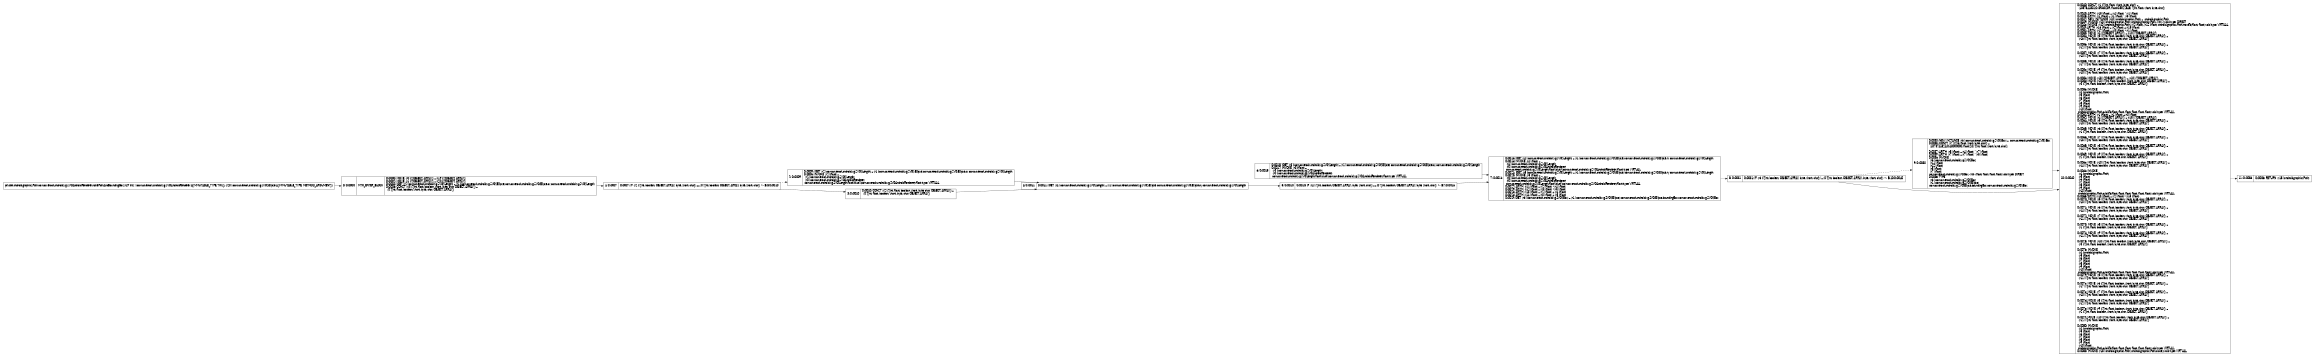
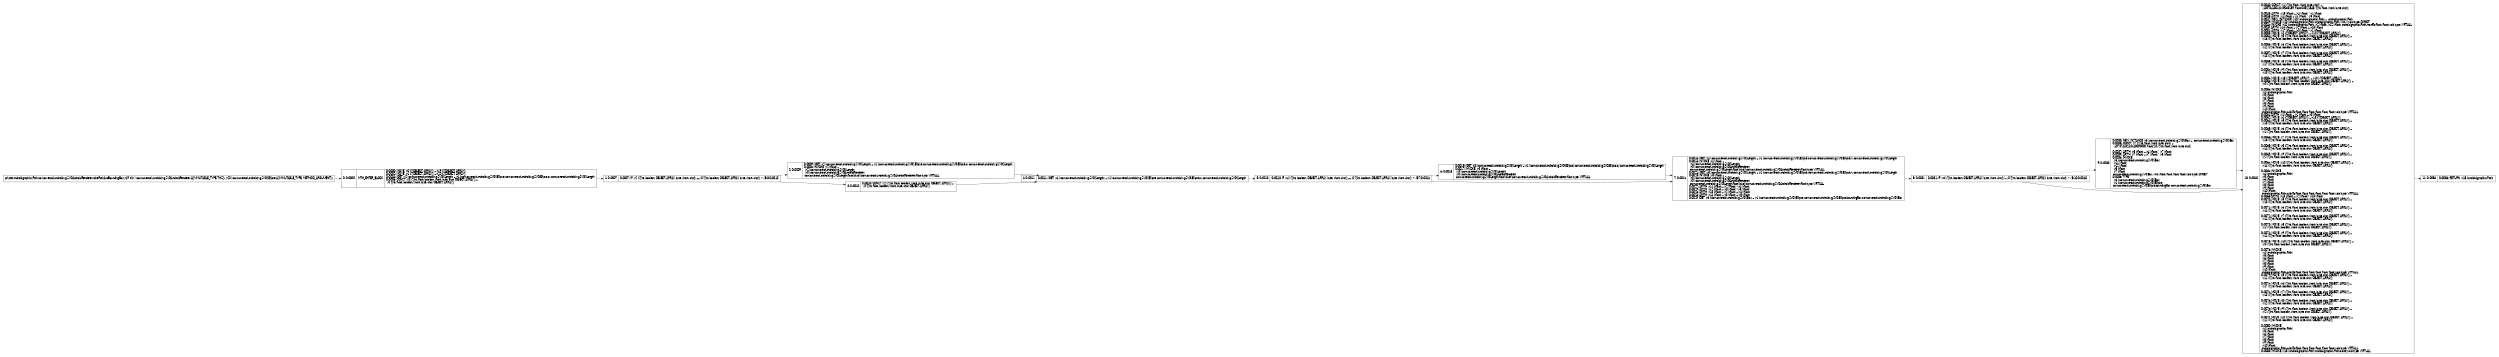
  digraph {
    fontname=Lato
    rankdir=LR
    node [fontname=Lato shape=record]
    edge [fontname=Lato]
    n1 [label="{0\:\ 0x0000|MTH_ENTER_BLOCK\l|0x0000: MOVE  (r0 I:?[OBJECT, ARRAY]) = (r19 I:?[OBJECT, ARRAY]) \l0x0002: MOVE  (r1 I:?[OBJECT, ARRAY]) = (r20 I:?[OBJECT, ARRAY]) \l0x0004: IGET  (r2 I:com.caverock.androidsvg.SVG$Length) = (r1 I:com.caverock.androidsvg.SVG$Ellipse) com.caverock.androidsvg.SVG.Ellipse.cx com.caverock.androidsvg.SVG$Length \l0x0006: CONST  (r3 I:?[int, float, boolean, short, byte, char, OBJECT, ARRAY]) = \l  (0 ?[int, float, boolean, short, byte, char, OBJECT, ARRAY])\l \l}"]
    n2 [label="{1\:\ 0x0007|0x0007: IF  (r2 I:?[int, boolean, OBJECT, ARRAY, byte, short, char]) == (0 ?[int, boolean, OBJECT, ARRAY, byte, short, char])  \-\> B:3:0x0010 \l}"]
    n3 [label="{2\:\ 0x0009|0x0009: IGET  (r2 I:com.caverock.androidsvg.SVG$Length) = (r1 I:com.caverock.androidsvg.SVG$Ellipse) com.caverock.androidsvg.SVG.Ellipse.cx com.caverock.androidsvg.SVG$Length \l0x000b: INVOKE  (r2 I:float) = \l  (r2 I:com.caverock.androidsvg.SVG$Length)\l  (r0 I:com.caverock.androidsvg.SVGAndroidRenderer)\l com.caverock.androidsvg.SVG.Length.floatValueX(com.caverock.androidsvg.SVGAndroidRenderer):float type: VIRTUAL \l}"]
    n4 [label="{3\:\ 0x0010|0x0010: CONST  (r2 I:?[int, float, boolean, short, byte, char, OBJECT, ARRAY]) = \l  (0 ?[int, float, boolean, short, byte, char, OBJECT, ARRAY])\l \l}"]
    n5 [label="{4\:\ 0x0011|0x0011: IGET  (r4 I:com.caverock.androidsvg.SVG$Length) = (r1 I:com.caverock.androidsvg.SVG$Ellipse) com.caverock.androidsvg.SVG.Ellipse.cy com.caverock.androidsvg.SVG$Length \l}"]
    n6 [label="{5\:\ 0x0013|0x0013: IF  (r4 I:?[int, boolean, OBJECT, ARRAY, byte, short, char]) == (0 ?[int, boolean, OBJECT, ARRAY, byte, short, char])  \-\> B:7:0x001b \l}"]
    n7 [label="{6\:\ 0x0015|0x0015: IGET  (r3 I:com.caverock.androidsvg.SVG$Length) = (r1 I:com.caverock.androidsvg.SVG$Ellipse) com.caverock.androidsvg.SVG.Ellipse.cy com.caverock.androidsvg.SVG$Length \l0x0017: INVOKE  (r3 I:float) = \l  (r3 I:com.caverock.androidsvg.SVG$Length)\l  (r0 I:com.caverock.androidsvg.SVGAndroidRenderer)\l com.caverock.androidsvg.SVG.Length.floatValueY(com.caverock.androidsvg.SVGAndroidRenderer):float type: VIRTUAL \l}"]
    n8 [label="{7\:\ 0x001b|0x001b: IGET  (r4 I:com.caverock.androidsvg.SVG$Length) = (r1 I:com.caverock.androidsvg.SVG$Ellipse) com.caverock.androidsvg.SVG.Ellipse.rx com.caverock.androidsvg.SVG$Length \l0x001d: INVOKE  (r4 I:float) = \l  (r4 I:com.caverock.androidsvg.SVG$Length)\l  (r0 I:com.caverock.androidsvg.SVGAndroidRenderer)\l com.caverock.androidsvg.SVG.Length.floatValueX(com.caverock.androidsvg.SVGAndroidRenderer):float type: VIRTUAL \l0x0021: IGET  (r5 I:com.caverock.androidsvg.SVG$Length) = (r1 I:com.caverock.androidsvg.SVG$Ellipse) com.caverock.androidsvg.SVG.Ellipse.ry com.caverock.androidsvg.SVG$Length \l0x0023: INVOKE  (r5 I:float) = \l  (r5 I:com.caverock.androidsvg.SVG$Length)\l  (r0 I:com.caverock.androidsvg.SVGAndroidRenderer)\l com.caverock.androidsvg.SVG.Length.floatValueY(com.caverock.androidsvg.SVGAndroidRenderer):float type: VIRTUAL \l0x0027: ARITH  (r11 I:float) = (r2 I:float) \- (r4 I:float) \l0x0029: ARITH  (r12 I:float) = (r3 I:float) \- (r5 I:float) \l0x002b: ARITH  (r13 I:float) = (r2 I:float) + (r4 I:float) \l0x002d: ARITH  (r14 I:float) = (r3 I:float) + (r5 I:float) \l0x002f: IGET  (r6 I:com.caverock.androidsvg.SVG$Box) = (r1 I:com.caverock.androidsvg.SVG$Ellipse) com.caverock.androidsvg.SVG.Ellipse.boundingBox com.caverock.androidsvg.SVG$Box \l}"]
    n9 [label="{8\:\ 0x0031|0x0031: IF  (r6 I:?[int, boolean, OBJECT, ARRAY, byte, short, char]) != (0 ?[int, boolean, OBJECT, ARRAY, byte, short, char])  \-\> B:10:0x0040 \l}"]
    n10 [label="{9\:\ 0x0033|0x0033: NEW_INSTANCE  (r6 I:com.caverock.androidsvg.SVG$Box) =  com.caverock.androidsvg.SVG$Box \l0x0035: CONST  (r7 I:?[int, float, short, byte, char]) = \l  (1073741824(0x40000000, float:2.0) ?[int, float, short, byte, char])\l \l0x0037: ARITH  (r8 I:float) = (r4 I:float) * (r7 I:float) \l0x0039: ARITH  (r7 I:float) = (r7 I:float) * (r5 I:float) \l0x003b: INVOKE  \l  (r6 I:com.caverock.androidsvg.SVG$Box)\l  (r11 I:float)\l  (r12 I:float)\l  (r8 I:float)\l  (r7 I:float)\l com.caverock.androidsvg.SVG.Box.\<init\>(float, float, float, float):void type: DIRECT \l0x003e: TYPE  \l  (r6 I:com.caverock.androidsvg.SVG$Box)\l  (r1 I:com.caverock.androidsvg.SVG$Ellipse)\l com.caverock.androidsvg.SVG.Ellipse.boundingBox com.caverock.androidsvg.SVG$Box \l}"]
    n11 [label="{10\:\ 0x0040|0x0040: CONST  (r1 I:?[int, float, short, byte, char]) = \l  (1057841801(0x3f0d6289, float:0.5522848) ?[int, float, short, byte, char])\l \l0x0043: ARITH  (r15 I:float) = (r4 I:float) * (r1 I:float) \l0x0045: ARITH  (r1 I:float) = (r1 I:float) * (r5 I:float) \l0x0047: NEW_INSTANCE  (r10 I:android.graphics.Path) =  android.graphics.Path \l0x0049: INVOKE  (r10 I:android.graphics.Path) android.graphics.Path.\<init\>():void type: DIRECT \l0x004c: INVOKE  (r10 I:android.graphics.Path), (r2 I:float), (r12 I:float) android.graphics.Path.moveTo(float, float):void type: VIRTUAL \l0x004f: ARITH  (r16 I:float) = (r2 I:float) + (r15 I:float) \l0x0051: ARITH  (r17 I:float) = (r3 I:float) \- (r1 I:float) \l0x0053: MOVE  (r4 I:?[OBJECT, ARRAY]) = (r10 I:?[OBJECT, ARRAY]) \l0x0054: MOVE  (r5 I:?[int, float, boolean, short, byte, char, OBJECT, ARRAY]) = \l  (r16 I:?[int, float, boolean, short, byte, char, OBJECT, ARRAY])\l \l0x0056: MOVE  (r6 I:?[int, float, boolean, short, byte, char, OBJECT, ARRAY]) = \l  (r12 I:?[int, float, boolean, short, byte, char, OBJECT, ARRAY])\l \l0x0057: MOVE  (r7 I:?[int, float, boolean, short, byte, char, OBJECT, ARRAY]) = \l  (r13 I:?[int, float, boolean, short, byte, char, OBJECT, ARRAY])\l \l0x0058: MOVE  (r8 I:?[int, float, boolean, short, byte, char, OBJECT, ARRAY]) = \l  (r17 I:?[int, float, boolean, short, byte, char, OBJECT, ARRAY])\l \l0x005a: MOVE  (r9 I:?[int, float, boolean, short, byte, char, OBJECT, ARRAY]) = \l  (r13 I:?[int, float, boolean, short, byte, char, OBJECT, ARRAY])\l \l0x005b: MOVE  (r18 I:?[OBJECT, ARRAY]) = (r10 I:?[OBJECT, ARRAY]) \l0x005d: MOVE  (r10 I:?[int, float, boolean, short, byte, char, OBJECT, ARRAY]) = \l  (r3 I:?[int, float, boolean, short, byte, char, OBJECT, ARRAY])\l \l0x005e: INVOKE  \l  (r4 I:android.graphics.Path)\l  (r5 I:float)\l  (r6 I:float)\l  (r7 I:float)\l  (r8 I:float)\l  (r9 I:float)\l  (r10 I:float)\l android.graphics.Path.cubicTo(float, float, float, float, float, float):void type: VIRTUAL \l0x0061: ARITH  (r1 I:float) = (r1 I:float) + (r3 I:float) \l0x0062: MOVE  (r4 I:?[OBJECT, ARRAY]) = (r18 I:?[OBJECT, ARRAY]) \l0x0064: MOVE  (r5 I:?[int, float, boolean, short, byte, char, OBJECT, ARRAY]) = \l  (r13 I:?[int, float, boolean, short, byte, char, OBJECT, ARRAY])\l \l0x0065: MOVE  (r6 I:?[int, float, boolean, short, byte, char, OBJECT, ARRAY]) = \l  (r1 I:?[int, float, boolean, short, byte, char, OBJECT, ARRAY])\l \l0x0066: MOVE  (r7 I:?[int, float, boolean, short, byte, char, OBJECT, ARRAY]) = \l  (r16 I:?[int, float, boolean, short, byte, char, OBJECT, ARRAY])\l \l0x0068: MOVE  (r8 I:?[int, float, boolean, short, byte, char, OBJECT, ARRAY]) = \l  (r14 I:?[int, float, boolean, short, byte, char, OBJECT, ARRAY])\l \l0x0069: MOVE  (r9 I:?[int, float, boolean, short, byte, char, OBJECT, ARRAY]) = \l  (r2 I:?[int, float, boolean, short, byte, char, OBJECT, ARRAY])\l \l0x006a: MOVE  (r10 I:?[int, float, boolean, short, byte, char, OBJECT, ARRAY]) = \l  (r14 I:?[int, float, boolean, short, byte, char, OBJECT, ARRAY])\l \l0x006b: INVOKE  \l  (r4 I:android.graphics.Path)\l  (r5 I:float)\l  (r6 I:float)\l  (r7 I:float)\l  (r8 I:float)\l  (r9 I:float)\l  (r10 I:float)\l android.graphics.Path.cubicTo(float, float, float, float, float, float):void type: VIRTUAL \l0x006e: ARITH  (r13 I:float) = (r2 I:float) \- (r15 I:float) \l0x0070: MOVE  (r5 I:?[int, float, boolean, short, byte, char, OBJECT, ARRAY]) = \l  (r13 I:?[int, float, boolean, short, byte, char, OBJECT, ARRAY])\l \l0x0071: MOVE  (r6 I:?[int, float, boolean, short, byte, char, OBJECT, ARRAY]) = \l  (r14 I:?[int, float, boolean, short, byte, char, OBJECT, ARRAY])\l \l0x0072: MOVE  (r7 I:?[int, float, boolean, short, byte, char, OBJECT, ARRAY]) = \l  (r11 I:?[int, float, boolean, short, byte, char, OBJECT, ARRAY])\l \l0x0073: MOVE  (r8 I:?[int, float, boolean, short, byte, char, OBJECT, ARRAY]) = \l  (r1 I:?[int, float, boolean, short, byte, char, OBJECT, ARRAY])\l \l0x0074: MOVE  (r9 I:?[int, float, boolean, short, byte, char, OBJECT, ARRAY]) = \l  (r11 I:?[int, float, boolean, short, byte, char, OBJECT, ARRAY])\l \l0x0075: MOVE  (r10 I:?[int, float, boolean, short, byte, char, OBJECT, ARRAY]) = \l  (r3 I:?[int, float, boolean, short, byte, char, OBJECT, ARRAY])\l \l0x0076: INVOKE  \l  (r4 I:android.graphics.Path)\l  (r5 I:float)\l  (r6 I:float)\l  (r7 I:float)\l  (r8 I:float)\l  (r9 I:float)\l  (r10 I:float)\l android.graphics.Path.cubicTo(float, float, float, float, float, float):void type: VIRTUAL \l0x0079: MOVE  (r5 I:?[int, float, boolean, short, byte, char, OBJECT, ARRAY]) = \l  (r11 I:?[int, float, boolean, short, byte, char, OBJECT, ARRAY])\l \l0x007a: MOVE  (r6 I:?[int, float, boolean, short, byte, char, OBJECT, ARRAY]) = \l  (r17 I:?[int, float, boolean, short, byte, char, OBJECT, ARRAY])\l \l0x007c: MOVE  (r7 I:?[int, float, boolean, short, byte, char, OBJECT, ARRAY]) = \l  (r13 I:?[int, float, boolean, short, byte, char, OBJECT, ARRAY])\l \l0x007d: MOVE  (r8 I:?[int, float, boolean, short, byte, char, OBJECT, ARRAY]) = \l  (r12 I:?[int, float, boolean, short, byte, char, OBJECT, ARRAY])\l \l0x007e: MOVE  (r9 I:?[int, float, boolean, short, byte, char, OBJECT, ARRAY]) = \l  (r2 I:?[int, float, boolean, short, byte, char, OBJECT, ARRAY])\l \l0x007f: MOVE  (r10 I:?[int, float, boolean, short, byte, char, OBJECT, ARRAY]) = \l  (r12 I:?[int, float, boolean, short, byte, char, OBJECT, ARRAY])\l \l0x0080: INVOKE  \l  (r4 I:android.graphics.Path)\l  (r5 I:float)\l  (r6 I:float)\l  (r7 I:float)\l  (r8 I:float)\l  (r9 I:float)\l  (r10 I:float)\l android.graphics.Path.cubicTo(float, float, float, float, float, float):void type: VIRTUAL \l0x0083: INVOKE  (r18 I:android.graphics.Path) android.graphics.Path.close():void type: VIRTUAL \l}"]
    n12 [label="{11\:\ 0x0086|0x0086: RETURN  (r18 I:android.graphics.Path) \l}"]
    n13 [label="{private android.graphics.Path com.caverock.androidsvg.SVGAndroidRenderer.makePathAndBoundingBox((r19 'this' I:com.caverock.androidsvg.SVGAndroidRenderer A[IMMUTABLE_TYPE, THIS]), (r20 I:com.caverock.androidsvg.SVG$Ellipse A[IMMUTABLE_TYPE, METHOD_ARGUMENT])) }"]
    n1 -> n2
    n2 -> n3 [style=dashed]
    n2 -> n4
    n3 -> n5
    n4 -> n5
    n5 -> n6
+   n6 -> n7 [style=dashed]
    n6 -> n8
    n7 -> n8
    n8 -> n9
    n9 -> n10 [style=dashed]
    n9 -> n11
    n10 -> n11
    n11 -> n12
    n13 -> n1
  }
